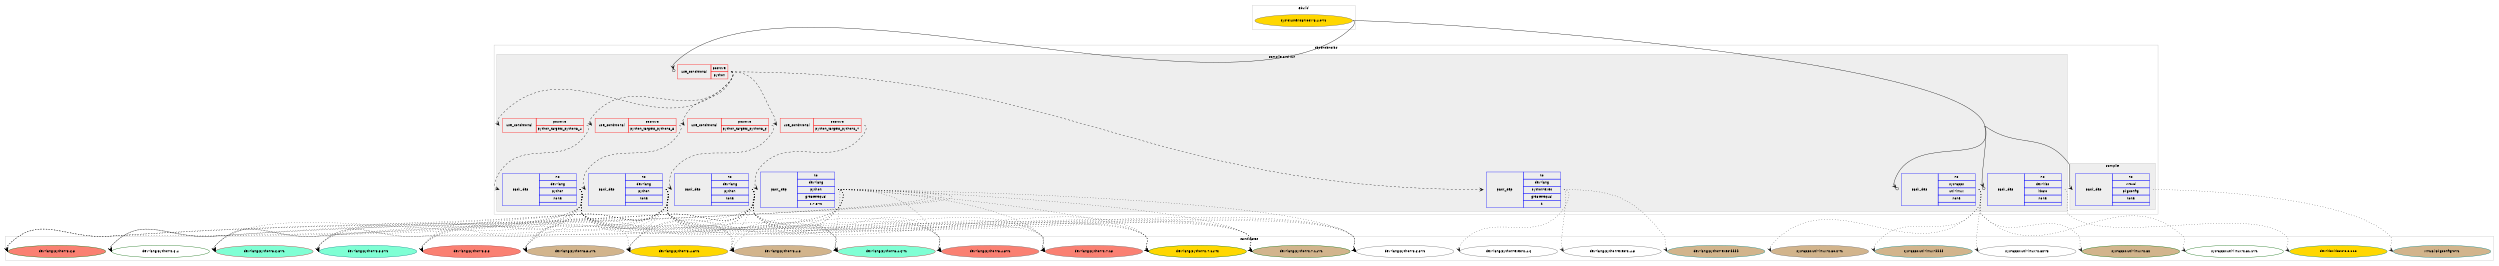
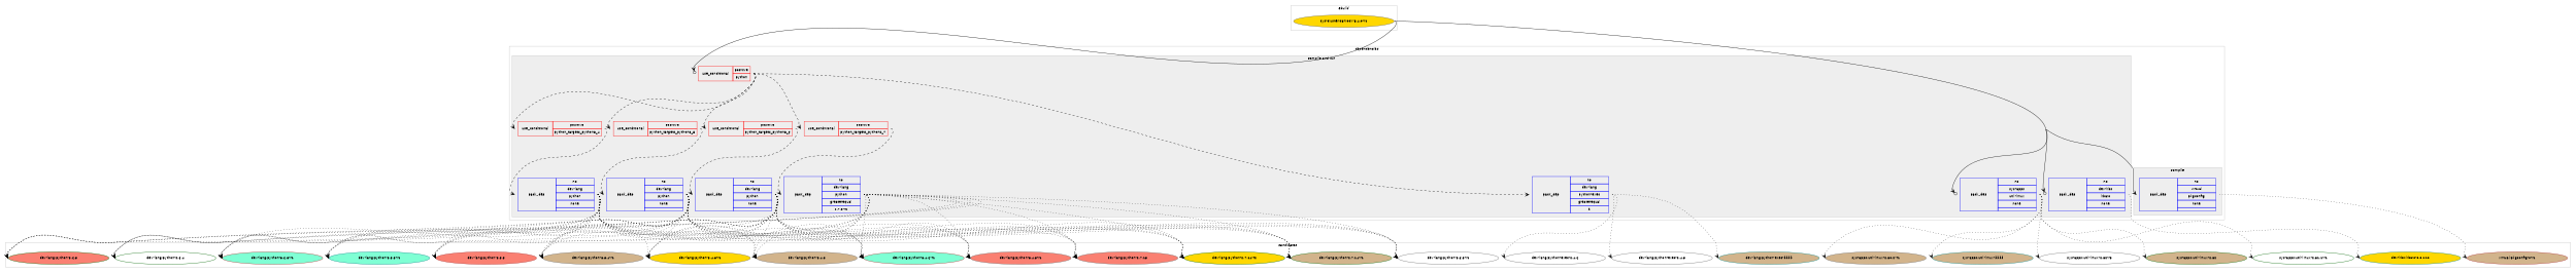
  digraph {
    compound=true
    concentrate=true
    fontname=Helvetica
    fontsize=10
    newrank=true
    rankdir=TB
    ranksep=1.5
    node [color=gray40 fontname=Helvetica fontsize=10 style=filled]
    edge [arrowhead=vee headport=w style=dotted tailport=e weight=100]
    n1 [fillcolor=gold label="sys-cluster/sanlock-3.4.0-r1" width=4]
    n2 [color=blue label=<<TABLE BORDER="0" CELLBORDER="1" CELLSPACING="0" CELLPADDING="4" WIDTH="220"><TR><TD ROWSPAN="6" CELLPADDING="30">pack_dep</TD></TR><TR><TD WIDTH="110">no</TD></TR><TR><TD>virtual</TD></TR><TR><TD>pkgconfig</TD></TR><TR><TD>none</TD></TR><TR><TD></TD></TR></TABLE>> shape=none style=""]
    n3 [color=blue label=<<TABLE BORDER="0" CELLBORDER="1" CELLSPACING="0" CELLPADDING="4" WIDTH="220"><TR><TD ROWSPAN="6" CELLPADDING="30">pack_dep</TD></TR><TR><TD WIDTH="110">no</TD></TR><TR><TD>dev-lang</TD></TR><TR><TD>python</TD></TR><TR><TD>greaterequal</TD></TR><TR><TD>2.7.5-r2</TD></TR></TABLE>> shape=none style=""]
    n4 [color=red label=<<TABLE BORDER="0" CELLBORDER="1" CELLSPACING="0" CELLPADDING="4"><TR><TD ROWSPAN="3" CELLPADDING="10">use_conditional</TD></TR><TR><TD>positive</TD></TR><TR><TD>python_targets_python2_7</TD></TR></TABLE>> shape=none style=""]
    n5 [color=blue label=<<TABLE BORDER="0" CELLBORDER="1" CELLSPACING="0" CELLPADDING="4" WIDTH="220"><TR><TD ROWSPAN="6" CELLPADDING="30">pack_dep</TD></TR><TR><TD WIDTH="110">no</TD></TR><TR><TD>dev-lang</TD></TR><TR><TD>python</TD></TR><TR><TD>none</TD></TR><TR><TD></TD></TR></TABLE>> shape=none style=""]
    n6 [color=red label=<<TABLE BORDER="0" CELLBORDER="1" CELLSPACING="0" CELLPADDING="4"><TR><TD ROWSPAN="3" CELLPADDING="10">use_conditional</TD></TR><TR><TD>positive</TD></TR><TR><TD>python_targets_python3_4</TD></TR></TABLE>> shape=none style=""]
    n7 [color=blue label=<<TABLE BORDER="0" CELLBORDER="1" CELLSPACING="0" CELLPADDING="4" WIDTH="220"><TR><TD ROWSPAN="6" CELLPADDING="30">pack_dep</TD></TR><TR><TD WIDTH="110">no</TD></TR><TR><TD>dev-lang</TD></TR><TR><TD>python</TD></TR><TR><TD>none</TD></TR><TR><TD></TD></TR></TABLE>> shape=none style=""]
    n8 [color=red label=<<TABLE BORDER="0" CELLBORDER="1" CELLSPACING="0" CELLPADDING="4"><TR><TD ROWSPAN="3" CELLPADDING="10">use_conditional</TD></TR><TR><TD>positive</TD></TR><TR><TD>python_targets_python3_5</TD></TR></TABLE>> shape=none style=""]
    n9 [color=blue label=<<TABLE BORDER="0" CELLBORDER="1" CELLSPACING="0" CELLPADDING="4" WIDTH="220"><TR><TD ROWSPAN="6" CELLPADDING="30">pack_dep</TD></TR><TR><TD WIDTH="110">no</TD></TR><TR><TD>dev-lang</TD></TR><TR><TD>python</TD></TR><TR><TD>none</TD></TR><TR><TD></TD></TR></TABLE>> shape=none style=""]
    n10 [color=red label=<<TABLE BORDER="0" CELLBORDER="1" CELLSPACING="0" CELLPADDING="4"><TR><TD ROWSPAN="3" CELLPADDING="10">use_conditional</TD></TR><TR><TD>positive</TD></TR><TR><TD>python_targets_python3_6</TD></TR></TABLE>> shape=none style=""]
    n11 [color=blue label=<<TABLE BORDER="0" CELLBORDER="1" CELLSPACING="0" CELLPADDING="4" WIDTH="220"><TR><TD ROWSPAN="6" CELLPADDING="30">pack_dep</TD></TR><TR><TD WIDTH="110">no</TD></TR><TR><TD>dev-lang</TD></TR><TR><TD>python-exec</TD></TR><TR><TD>greaterequal</TD></TR><TR><TD>2</TD></TR></TABLE>> shape=none style=""]
    n12 [color=red label=<<TABLE BORDER="0" CELLBORDER="1" CELLSPACING="0" CELLPADDING="4"><TR><TD ROWSPAN="3" CELLPADDING="10">use_conditional</TD></TR><TR><TD>positive</TD></TR><TR><TD>python</TD></TR></TABLE>> shape=none style=""]
    n13 [color=blue label=<<TABLE BORDER="0" CELLBORDER="1" CELLSPACING="0" CELLPADDING="4" WIDTH="220"><TR><TD ROWSPAN="6" CELLPADDING="30">pack_dep</TD></TR><TR><TD WIDTH="110">no</TD></TR><TR><TD>dev-libs</TD></TR><TR><TD>libaio</TD></TR><TR><TD>none</TD></TR><TR><TD></TD></TR></TABLE>> shape=none style=""]
    n14 [color=blue label=<<TABLE BORDER="0" CELLBORDER="1" CELLSPACING="0" CELLPADDING="4" WIDTH="220"><TR><TD ROWSPAN="6" CELLPADDING="30">pack_dep</TD></TR><TR><TD WIDTH="110">no</TD></TR><TR><TD>sys-apps</TD></TR><TR><TD>util-linux</TD></TR><TR><TD>none</TD></TR><TR><TD></TD></TR></TABLE>> shape=none style=""]
-   n15 [color=teal fillcolor=tan label="virtual/pkgconfig-0-r1" width=4]
+   n15 [color=brown fillcolor=tan label="virtual/pkgconfig-0-r1" width=4]
    n16 [color=darkgreen fillcolor=tan label="dev-lang/python-2.7.14-r1" width=4]
    n17 [color=darkgreen fillcolor=gold label="dev-lang/python-2.7.14-r2" width=4]
    n18 [fillcolor=salmon label="dev-lang/python-2.7.15" width=4]
    n19 [fillcolor=salmon label="dev-lang/python-3.4.5-r1" width=4]
    n20 [color=brown fillcolor=aquamarine label="dev-lang/python-3.4.6-r1" width=4]
    n21 [fillcolor=tan label="dev-lang/python-3.4.8" width=4]
    n22 [fillcolor=gold label="dev-lang/python-3.4.8-r1" width=4]
    n23 [fillcolor=tan label="dev-lang/python-3.5.4-r1" width=4]
    n24 [color=brown fillcolor=salmon label="dev-lang/python-3.5.5" width=4]
    n25 [color=teal fillcolor=aquamarine label="dev-lang/python-3.5.5-r1" width=4]
    n26 [color=brown fillcolor=aquamarine label="dev-lang/python-3.6.3-r1" width=4]
    n27 [color=darkgreen fillcolor=white label="dev-lang/python-2.6.4" width=4]
    n28 [color=darkgreen fillcolor=salmon label="dev-lang/python-3.6.5" width=4]
    n29 [fillcolor=white label="dev-lang/python-3.6.5-r1" width=4]
    n30 [fillcolor=white label="dev-lang/python-exec-2.4.5" width=4]
    n31 [fillcolor=white label="dev-lang/python-exec-2.4.6" width=4]
    n32 [color=teal fillcolor=tan label="dev-lang/python-exec-9999" width=4]
    n33 [color=teal fillcolor=gold label="dev-libs/libaio-0.3.110" width=4]
    n34 [fillcolor=tan label="sys-apps/util-linux-2.30.2-r1" width=4]
    n35 [color=darkgreen fillcolor=white label="sys-apps/util-linux-2.31.1-r1" width=4]
    n36 [color=darkgreen fillcolor=tan label="sys-apps/util-linux-2.32" width=4]
    n37 [fillcolor=white label="sys-apps/util-linux-2.32-r3" width=4]
    n38 [color=teal fillcolor=tan label="sys-apps/util-linux-9999" width=4]
    subgraph cluster_1 {
      color=gray
      label=<<i>ebuild</i>>
      rank=same
      n1
    }
    subgraph cluster_2 {
      color=gray
      label=<<i>dependencies</i>>
      subgraph cluster_3 {
        color=gray
        fillcolor="#eeeeee"
        label=<<i>compile</i>>
        style=filled
        subgraph sub_4 {
          color=gray
          fillcolor="#eeeeee"
          label=<<i>compile</i>>
          style=filled
          n2
        }
      }
      subgraph cluster_5 {
        color=gray
        fillcolor="#eeeeee"
        label=<<i>compile and run</i>>
        style=filled
        subgraph sub_6 {
          color=gray
          fillcolor="#eeeeee"
          label=<<i>compile and run</i>>
          style=filled
          n12
          subgraph sub_7 {
            color=gray
            fillcolor="#eeeeee"
            label=<<i>compile and run</i>>
            style=filled
            n4
            subgraph sub_8 {
              color=gray
              fillcolor="#eeeeee"
              label=<<i>compile and run</i>>
              style=filled
              n3
            }
          }
          subgraph sub_9 {
            color=gray
            fillcolor="#eeeeee"
            label=<<i>compile and run</i>>
            style=filled
            n6
            subgraph sub_10 {
              color=gray
              fillcolor="#eeeeee"
              label=<<i>compile and run</i>>
              style=filled
              n5
            }
          }
          subgraph sub_11 {
            color=gray
            fillcolor="#eeeeee"
            label=<<i>compile and run</i>>
            style=filled
            n8
            subgraph sub_12 {
              color=gray
              fillcolor="#eeeeee"
              label=<<i>compile and run</i>>
              style=filled
              n7
            }
          }
          subgraph sub_13 {
            color=gray
            fillcolor="#eeeeee"
            label=<<i>compile and run</i>>
            style=filled
            n10
            subgraph sub_14 {
              color=gray
              fillcolor="#eeeeee"
              label=<<i>compile and run</i>>
              style=filled
              n9
            }
          }
          subgraph sub_15 {
            color=gray
            fillcolor="#eeeeee"
            label=<<i>compile and run</i>>
            style=filled
            n11
          }
        }
        subgraph sub_16 {
          color=gray
          fillcolor="#eeeeee"
          label=<<i>compile and run</i>>
          style=filled
          n13
        }
        subgraph sub_17 {
          color=gray
          fillcolor="#eeeeee"
          label=<<i>compile and run</i>>
          style=filled
          n14
        }
      }
      subgraph cluster_18 {
        color=gray
        fillcolor="#eeeeee"
        label=<<i>run</i>>
        style=filled
      }
    }
    subgraph cluster_19 {
      color=gray
      label=<<i>candidates</i>>
      rank=same
      subgraph sub_20 {
        color=black
        label=<<i>candidates</i>>
        nodesep=1
        rank=same
        n15
      }
      subgraph sub_21 {
        color=black
        label=<<i>candidates</i>>
        nodesep=1
        rank=same
        n16
        n17
        n18
        n19
        n20
        n21
        n22
        n23
        n24
        n25
        n26
        n27
        n28
        n29
      }
      subgraph sub_22 {
        color=black
        label=<<i>candidates</i>>
        nodesep=1
        rank=same
        n16
        n17
        n18
        n19
        n20
        n21
        n22
        n23
        n24
        n25
        n26
        n27
        n28
        n29
      }
      subgraph sub_23 {
        color=black
        label=<<i>candidates</i>>
        nodesep=1
        rank=same
        n16
        n17
        n18
        n19
        n20
        n21
        n22
        n23
        n24
        n25
        n26
        n27
        n28
        n29
      }
      subgraph sub_24 {
        color=black
        label=<<i>candidates</i>>
        nodesep=1
        rank=same
        n16
        n17
        n18
        n19
        n20
        n21
        n22
        n23
        n24
        n25
        n26
        n27
        n28
        n29
      }
      subgraph sub_25 {
        color=black
        label=<<i>candidates</i>>
        nodesep=1
        rank=same
        n30
        n31
        n32
      }
      subgraph sub_26 {
        color=black
        label=<<i>candidates</i>>
        nodesep=1
        rank=same
        n33
      }
      subgraph sub_27 {
        color=black
        label=<<i>candidates</i>>
        nodesep=1
        rank=same
        n34
        n35
        n36
        n37
        n38
      }
    }
    n1 -> n2 [style=solid weight=20]
    n1 -> n12 [arrowhead=odotvee style=solid weight=20]
    n1 -> n13 [arrowhead=odotvee style=solid weight=20]
    n1 -> n14 [arrowhead=odotvee style=solid weight=20]
    n2 -> n15
    n3 -> n16
    n3 -> n17
    n3 -> n18
    n3 -> n19
    n3 -> n20
    n3 -> n21
    n3 -> n22
    n3 -> n23
    n3 -> n24
    n3 -> n25
    n3 -> n26
    n3 -> n27
    n3 -> n28
    n3 -> n29
    n4 -> n3 [style=dashed weight=20]
    n5 -> n16
    n5 -> n17
    n5 -> n18
    n5 -> n19
    n5 -> n20
    n5 -> n21
    n5 -> n22
    n5 -> n23
    n5 -> n24
    n5 -> n25
    n5 -> n26
    n5 -> n27
    n5 -> n28
    n5 -> n29
    n6 -> n5 [style=dashed weight=20]
    n7 -> n16
    n7 -> n17
    n7 -> n18
    n7 -> n19
    n7 -> n20
    n7 -> n21
    n7 -> n22
    n7 -> n23
    n7 -> n24
    n7 -> n25
    n7 -> n26
    n7 -> n27
    n7 -> n28
    n7 -> n29
    n8 -> n7 [style=dashed weight=20]
    n9 -> n16
    n9 -> n17
    n9 -> n18
    n9 -> n19
    n9 -> n20
    n9 -> n21
    n9 -> n22
    n9 -> n23
    n9 -> n24
    n9 -> n25
    n9 -> n26
    n9 -> n27
    n9 -> n28
    n9 -> n29
    n10 -> n9 [style=dashed weight=20]
    n11 -> n30
    n11 -> n31
    n11 -> n32
    n12 -> n4 [style=dashed weight=20]
    n12 -> n6 [style=dashed weight=20]
    n12 -> n8 [style=dashed weight=20]
    n12 -> n10 [style=dashed weight=20]
    n12 -> n11 [style=dashed weight=20]
    n13 -> n33
    n14 -> n34
    n14 -> n35
    n14 -> n36
    n14 -> n37
    n14 -> n38
  }
